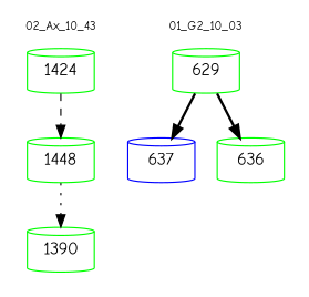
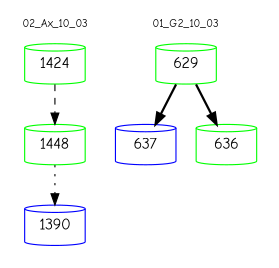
  digraph {
    fontname="Comic Neue"
    node [color=green fontname="Comic Neue" shape=cylinder]
    edge [color=black fontname="Comic Neue" style=bold]
    n1 [label=1424]
-   n2 [label=1390]
+   n2 [color=blue label=1390]
    n3 [label=1448]
    n4 [label=629]
    n5 [color=blue label=637]
    n6 [label=636]
    subgraph cluster_1 {
      color=white
      fontsize=10
-     label="02_Ax_10_43"
+     label="02_Ax_10_03"
      n1
      n2
      n3
    }
    subgraph cluster_2 {
      color=white
      fontsize=10
      label="01_G2_10_03"
      n4
      n5
      n6
    }
    n1 -> n3 [style=dashed]
    n3 -> n2 [style=dotted]
    n4 -> n5
    n4 -> n6
  }
